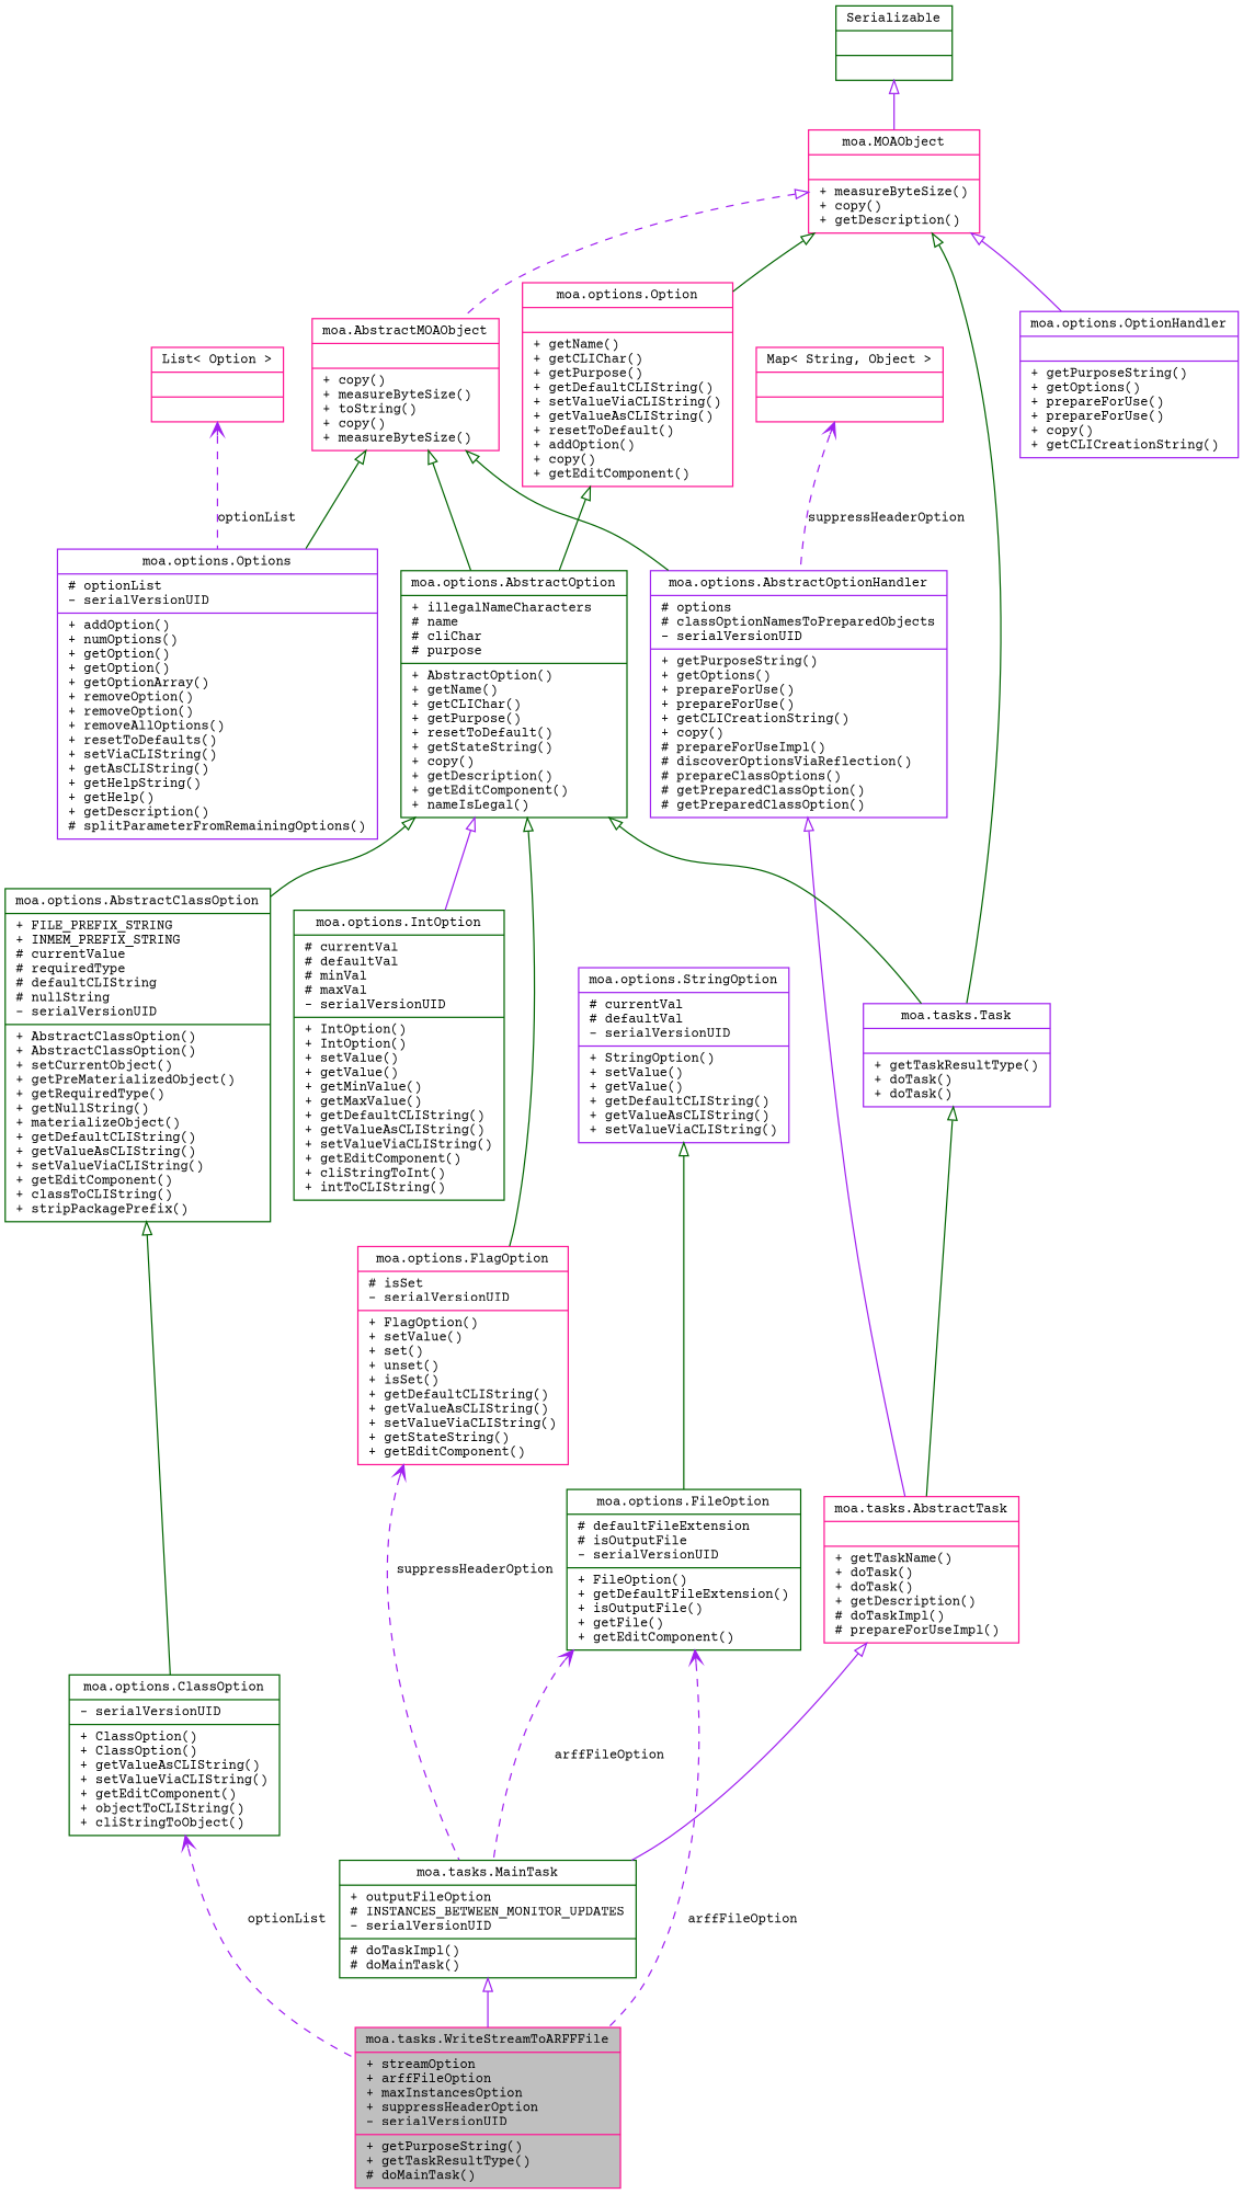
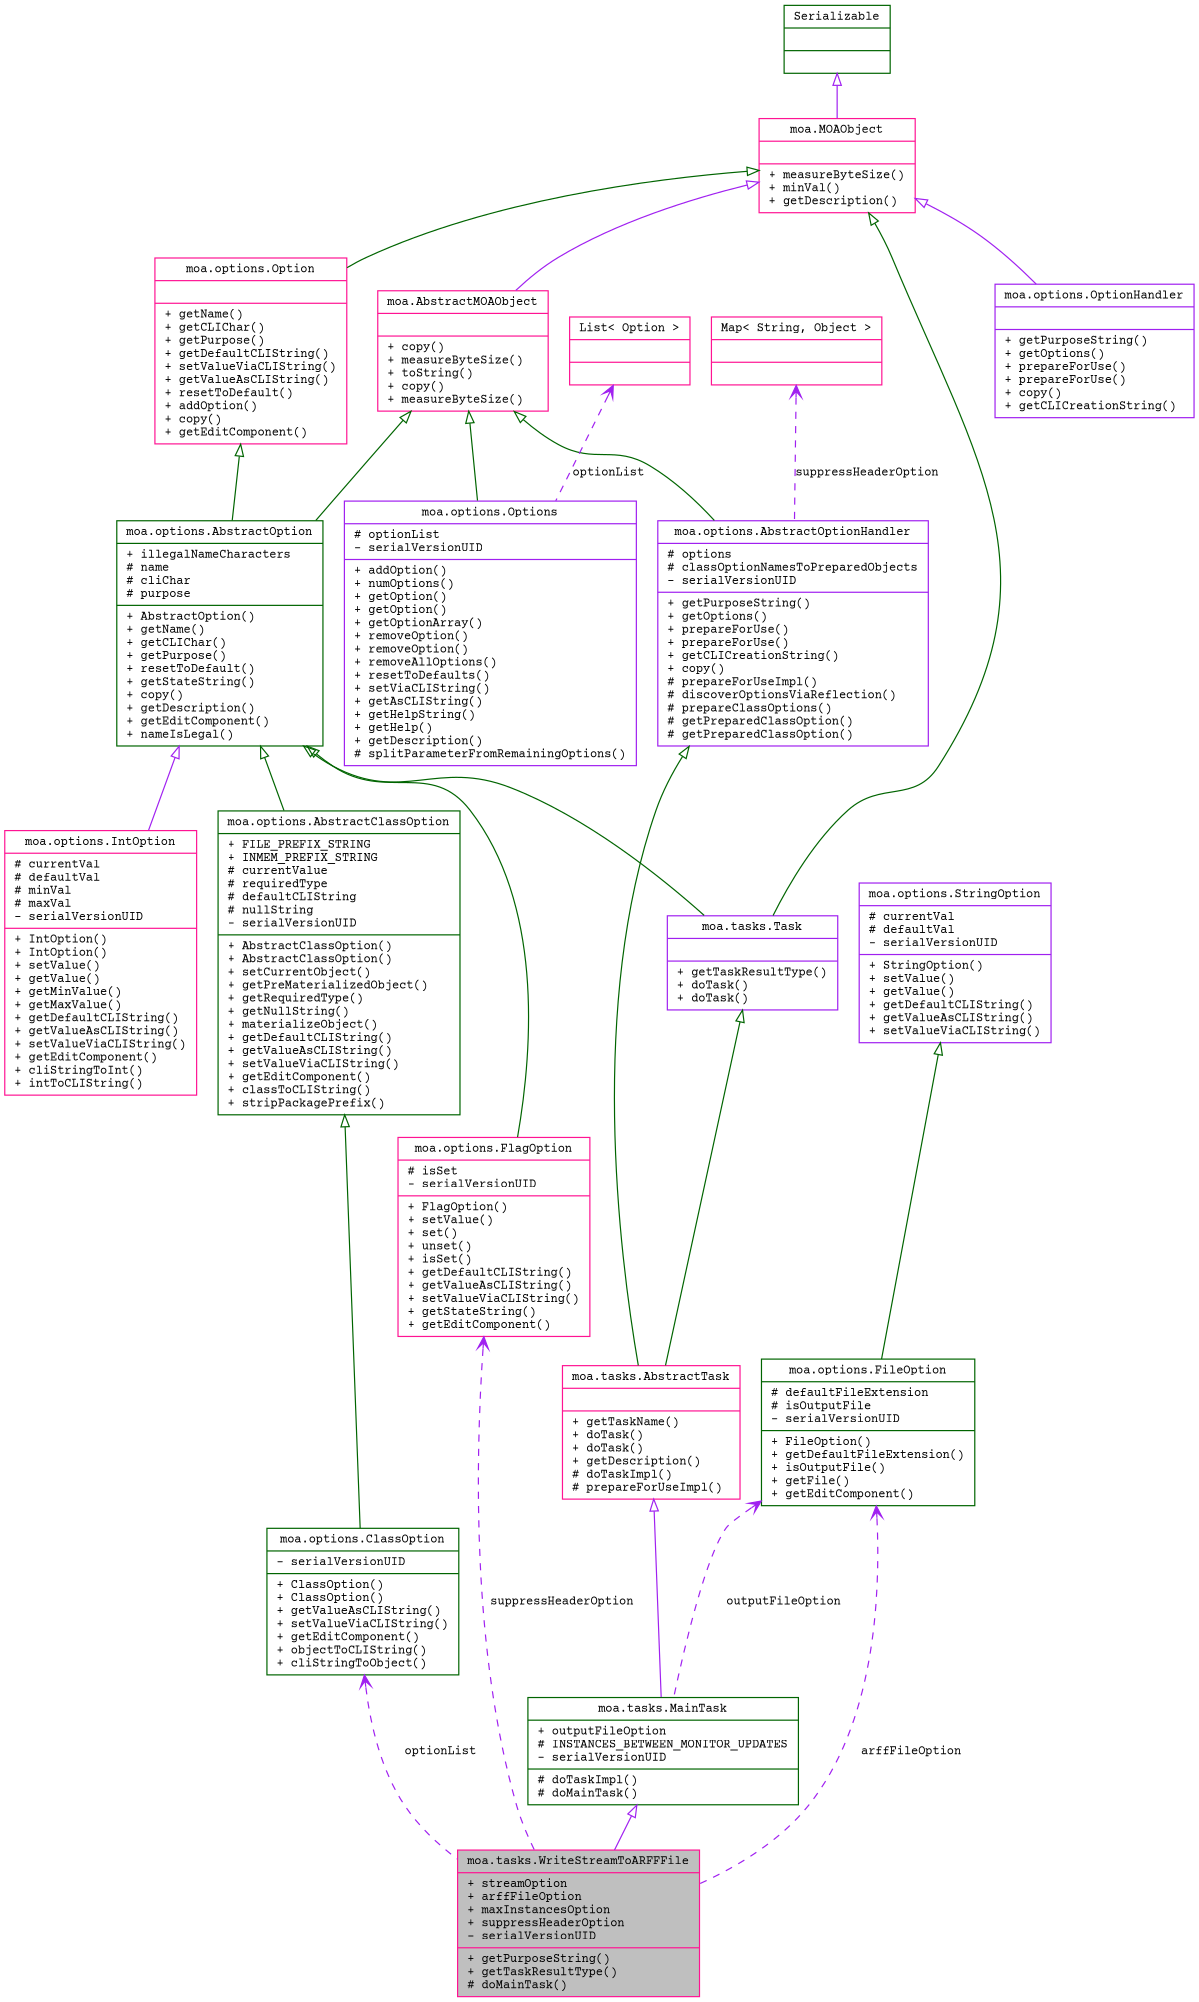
  digraph {
    fontname="Courier Prime"
    node [color=deeppink fillcolor=white fontname="Courier Prime" fontsize=10 shape=record style=filled]
    edge [arrowtail=empty color=darkgreen dir=back fontname="Courier Prime" fontsize=10 labelfontname=Helvetica labelfontsize=10 style=solid]
    n1 [fillcolor=grey75 fontcolor=black height=0.2 label="{moa.tasks.WriteStreamToARFFFile\n|+ streamOption\l+ arffFileOption\l+ maxInstancesOption\l+ suppressHeaderOption\l- serialVersionUID\l|+ getPurposeString()\l+ getTaskResultType()\l# doMainTask()\l}" width=0.4]
    n2 [color=darkgreen height=0.2 label="{moa.tasks.MainTask\n|+ outputFileOption\l# INSTANCES_BETWEEN_MONITOR_UPDATES\l- serialVersionUID\l|# doTaskImpl()\l# doMainTask()\l}" width=0.4]
    n3 [height=0.2 label="{moa.tasks.AbstractTask\n||+ getTaskName()\l+ doTask()\l+ doTask()\l+ getDescription()\l# doTaskImpl()\l# prepareForUseImpl()\l}" width=0.4]
    n4 [color=purple height=0.2 label="{moa.options.AbstractOptionHandler\n|# options\l# classOptionNamesToPreparedObjects\l- serialVersionUID\l|+ getPurposeString()\l+ getOptions()\l+ prepareForUse()\l+ prepareForUse()\l+ getCLICreationString()\l+ copy()\l# prepareForUseImpl()\l# discoverOptionsViaReflection()\l# prepareClassOptions()\l# getPreparedClassOption()\l# getPreparedClassOption()\l}" width=0.4]
    n5 [height=0.2 label="{moa.AbstractMOAObject\n||+ copy()\l+ measureByteSize()\l+ toString()\l+ copy()\l+ measureByteSize()\l}" width=0.4]
    n6 [color=purple height=0.2 label="{moa.options.Options\n|# optionList\l- serialVersionUID\l|+ addOption()\l+ numOptions()\l+ getOption()\l+ getOption()\l+ getOptionArray()\l+ removeOption()\l+ removeOption()\l+ removeAllOptions()\l+ resetToDefaults()\l+ setViaCLIString()\l+ getAsCLIString()\l+ getHelpString()\l+ getHelp()\l+ getDescription()\l# splitParameterFromRemainingOptions()\l}" width=0.4]
    n7 [color=darkgreen height=0.2 label="{moa.options.AbstractOption\n|+ illegalNameCharacters\l# name\l# cliChar\l# purpose\l|+ AbstractOption()\l+ getName()\l+ getCLIChar()\l+ getPurpose()\l+ resetToDefault()\l+ getStateString()\l+ copy()\l+ getDescription()\l+ getEditComponent()\l+ nameIsLegal()\l}" width=0.4]
    n8 [color=purple height=0.2 label="{moa.tasks.Task\n||+ getTaskResultType()\l+ doTask()\l+ doTask()\l}" width=0.4]
-   n9 [color=darkgreen height=0.2 label="{moa.options.IntOption\n|# currentVal\l# defaultVal\l# minVal\l# maxVal\l- serialVersionUID\l|+ IntOption()\l+ IntOption()\l+ setValue()\l+ getValue()\l+ getMinValue()\l+ getMaxValue()\l+ getDefaultCLIString()\l+ getValueAsCLIString()\l+ setValueViaCLIString()\l+ getEditComponent()\l+ cliStringToInt()\l+ intToCLIString()\l}" width=0.4]
+   n9 [height=0.2 label="{moa.options.IntOption\n|# currentVal\l# defaultVal\l# minVal\l# maxVal\l- serialVersionUID\l|+ IntOption()\l+ IntOption()\l+ setValue()\l+ getValue()\l+ getMinValue()\l+ getMaxValue()\l+ getDefaultCLIString()\l+ getValueAsCLIString()\l+ setValueViaCLIString()\l+ getEditComponent()\l+ cliStringToInt()\l+ intToCLIString()\l}" width=0.4]
    n10 [height=0.2 label="{moa.options.FlagOption\n|# isSet\l- serialVersionUID\l|+ FlagOption()\l+ setValue()\l+ set()\l+ unset()\l+ isSet()\l+ getDefaultCLIString()\l+ getValueAsCLIString()\l+ setValueViaCLIString()\l+ getStateString()\l+ getEditComponent()\l}" width=0.4]
    n11 [color=darkgreen height=0.2 label="{moa.options.AbstractClassOption\n|+ FILE_PREFIX_STRING\l+ INMEM_PREFIX_STRING\l# currentValue\l# requiredType\l# defaultCLIString\l# nullString\l- serialVersionUID\l|+ AbstractClassOption()\l+ AbstractClassOption()\l+ setCurrentObject()\l+ getPreMaterializedObject()\l+ getRequiredType()\l+ getNullString()\l+ materializeObject()\l+ getDefaultCLIString()\l+ getValueAsCLIString()\l+ setValueViaCLIString()\l+ getEditComponent()\l+ classToCLIString()\l+ stripPackagePrefix()\l}" width=0.4]
-   n12 [height=0.2 label="{moa.MOAObject\n||+ measureByteSize()\l+ copy()\l+ getDescription()\l}" width=0.4]
+   n12 [height=0.2 label="{moa.MOAObject\n||+ measureByteSize()\l+ minVal()\l+ getDescription()\l}" width=0.4]
    n13 [color=purple height=0.2 label="{moa.options.OptionHandler\n||+ getPurposeString()\l+ getOptions()\l+ prepareForUse()\l+ prepareForUse()\l+ copy()\l+ getCLICreationString()\l}" width=0.4]
    n14 [height=0.2 label="{moa.options.Option\n||+ getName()\l+ getCLIChar()\l+ getPurpose()\l+ getDefaultCLIString()\l+ setValueViaCLIString()\l+ getValueAsCLIString()\l+ resetToDefault()\l+ addOption()\l+ copy()\l+ getEditComponent()\l}" width=0.4]
    n15 [color=darkgreen height=0.2 label="{Serializable\n||}" width=0.4]
    n16 [height=0.2 label="{Map\< String, Object \>\n||}" width=0.4]
    n17 [height=0.2 label="{List\< Option \>\n||}" width=0.4]
    n18 [color=darkgreen height=0.2 label="{moa.options.FileOption\n|# defaultFileExtension\l# isOutputFile\l- serialVersionUID\l|+ FileOption()\l+ getDefaultFileExtension()\l+ isOutputFile()\l+ getFile()\l+ getEditComponent()\l}" width=0.4]
    n19 [color=purple height=0.2 label="{moa.options.StringOption\n|# currentVal\l# defaultVal\l- serialVersionUID\l|+ StringOption()\l+ setValue()\l+ getValue()\l+ getDefaultCLIString()\l+ getValueAsCLIString()\l+ setValueViaCLIString()\l}" width=0.4]
    n20 [color=darkgreen height=0.2 label="{moa.options.ClassOption\n|- serialVersionUID\l|+ ClassOption()\l+ ClassOption()\l+ getValueAsCLIString()\l+ setValueViaCLIString()\l+ getEditComponent()\l+ objectToCLIString()\l+ cliStringToObject()\l}" width=0.4]
    n2 -> n1 [color=purple]
    n3 -> n2 [color=purple]
-   n4 -> n3 [color=purple]
+   n4 -> n3
    n5 -> n4
    n5 -> n6
    n5 -> n7
    n7 -> n8
    n7 -> n9 [color=purple]
    n7 -> n10
    n7 -> n11
    n8 -> n3
-   n10 -> n2 [arrowtail=open color=purple label=suppressHeaderOption style=dashed]
+   n10 -> n1 [arrowtail=open color=purple label=suppressHeaderOption style=dashed]
    n11 -> n20
-   n12 -> n5 [color=purple style=dashed]
+   n12 -> n5 [color=purple]
    n12 -> n8
    n12 -> n13 [color=purple]
    n12 -> n14
    n14 -> n7
    n15 -> n12 [color=purple]
    n16 -> n4 [arrowtail=open color=purple label=suppressHeaderOption style=dashed]
    n17 -> n6 [arrowtail=open color=purple label=optionList style=dashed]
    n18 -> n1 [arrowtail=open color=purple label=arffFileOption style=dashed]
-   n18 -> n2 [arrowtail=open color=purple label=arffFileOption style=dashed]
+   n18 -> n2 [arrowtail=open color=purple label=outputFileOption style=dashed]
    n19 -> n18
    n20 -> n1 [arrowtail=open color=purple label=optionList style=dashed]
  }
